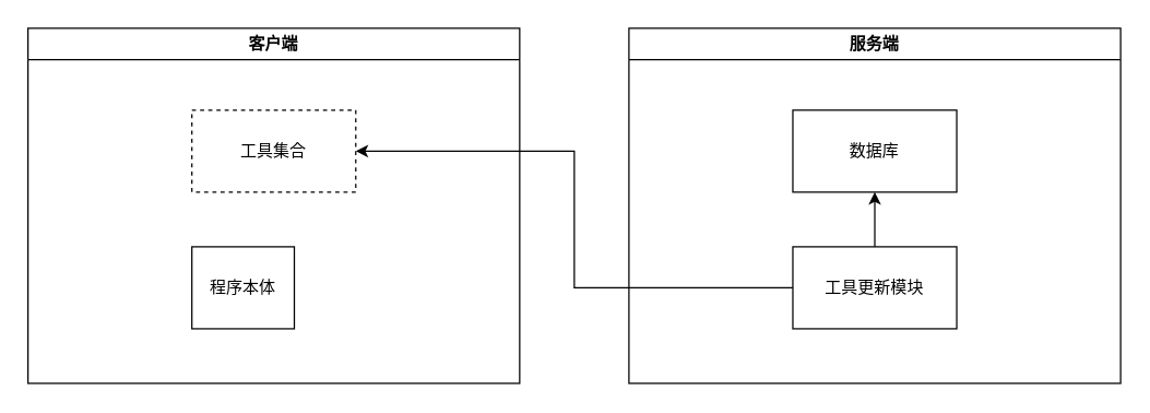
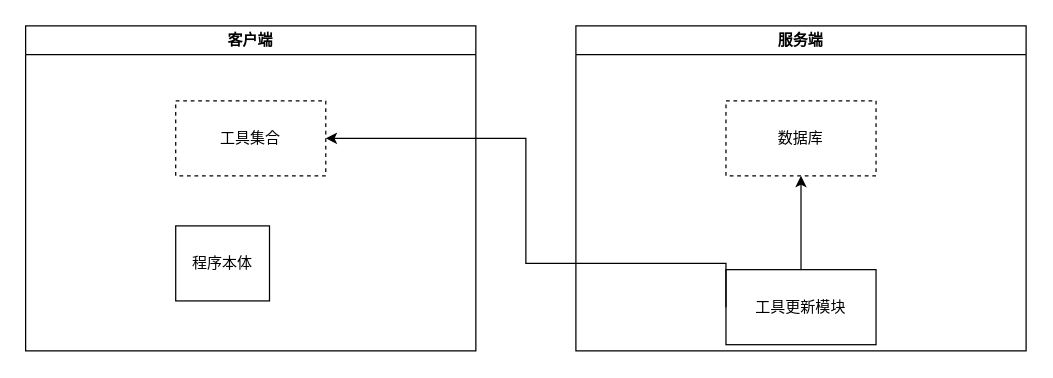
  <mxCell id="0" />
  <mxCell id="1" parent="0" />
  <mxCell id="2" value="客户端" style="swimlane;whiteSpace=wrap;html=1;" vertex="1" parent="1"><mxGeometry x="20" y="20" width="360" height="260" as="geometry" /></mxCell>
  <mxCell id="3" value="工具集合" style="rounded=0;whiteSpace=wrap;html=1;dashed=1;" vertex="1" parent="2"><mxGeometry x="120" y="60" width="120" height="60" as="geometry" /></mxCell>
  <mxCell id="4" value="程序本体" style="rounded=0;whiteSpace=wrap;html=1;" vertex="1" parent="2"><mxGeometry x="120" y="160" width="75" height="60" as="geometry" /></mxCell>
  <mxCell id="5" value="服务端" style="swimlane;whiteSpace=wrap;html=1;" vertex="1" parent="1"><mxGeometry x="460" y="20" width="360" height="260" as="geometry" /></mxCell>
- <mxCell id="6" value="数据库" style="rounded=0;whiteSpace=wrap;html=1;" vertex="1" parent="5"><mxGeometry x="120" y="60" width="120" height="60" as="geometry" /></mxCell>
+ <mxCell id="6" value="数据库" style="rounded=0;whiteSpace=wrap;html=1;dashed=1;" vertex="1" parent="5"><mxGeometry x="120" y="60" width="120" height="60" as="geometry" /></mxCell>
  <mxCell id="7" style="edgeStyle=orthogonalEdgeStyle;rounded=0;orthogonalLoop=1;jettySize=auto;html=1;exitX=0.5;exitY=0;exitDx=0;exitDy=0;entryX=0.5;entryY=1;entryDx=0;entryDy=0;" edge="1" parent="5" source="8" target="6"><mxGeometry relative="1" as="geometry" /></mxCell>
- <mxCell id="8" value="工具更新模块" style="rounded=0;whiteSpace=wrap;html=1;" vertex="1" parent="5"><mxGeometry x="120" y="160" width="120" height="60" as="geometry" /></mxCell>
+ <mxCell id="8" value="工具更新模块" style="rounded=0;whiteSpace=wrap;html=1;" vertex="1" parent="5"><mxGeometry x="120" y="195" width="120" height="60" as="geometry" /></mxCell>
  <mxCell id="9" style="edgeStyle=orthogonalEdgeStyle;rounded=0;orthogonalLoop=1;jettySize=auto;html=1;exitX=0;exitY=0.5;exitDx=0;exitDy=0;entryX=1;entryY=0.5;entryDx=0;entryDy=0;" edge="1" parent="1" source="8" target="3"><mxGeometry relative="1" as="geometry"><Array as="points"><mxPoint x="420" y="210" /><mxPoint x="420" y="110" /></Array></mxGeometry></mxCell>
